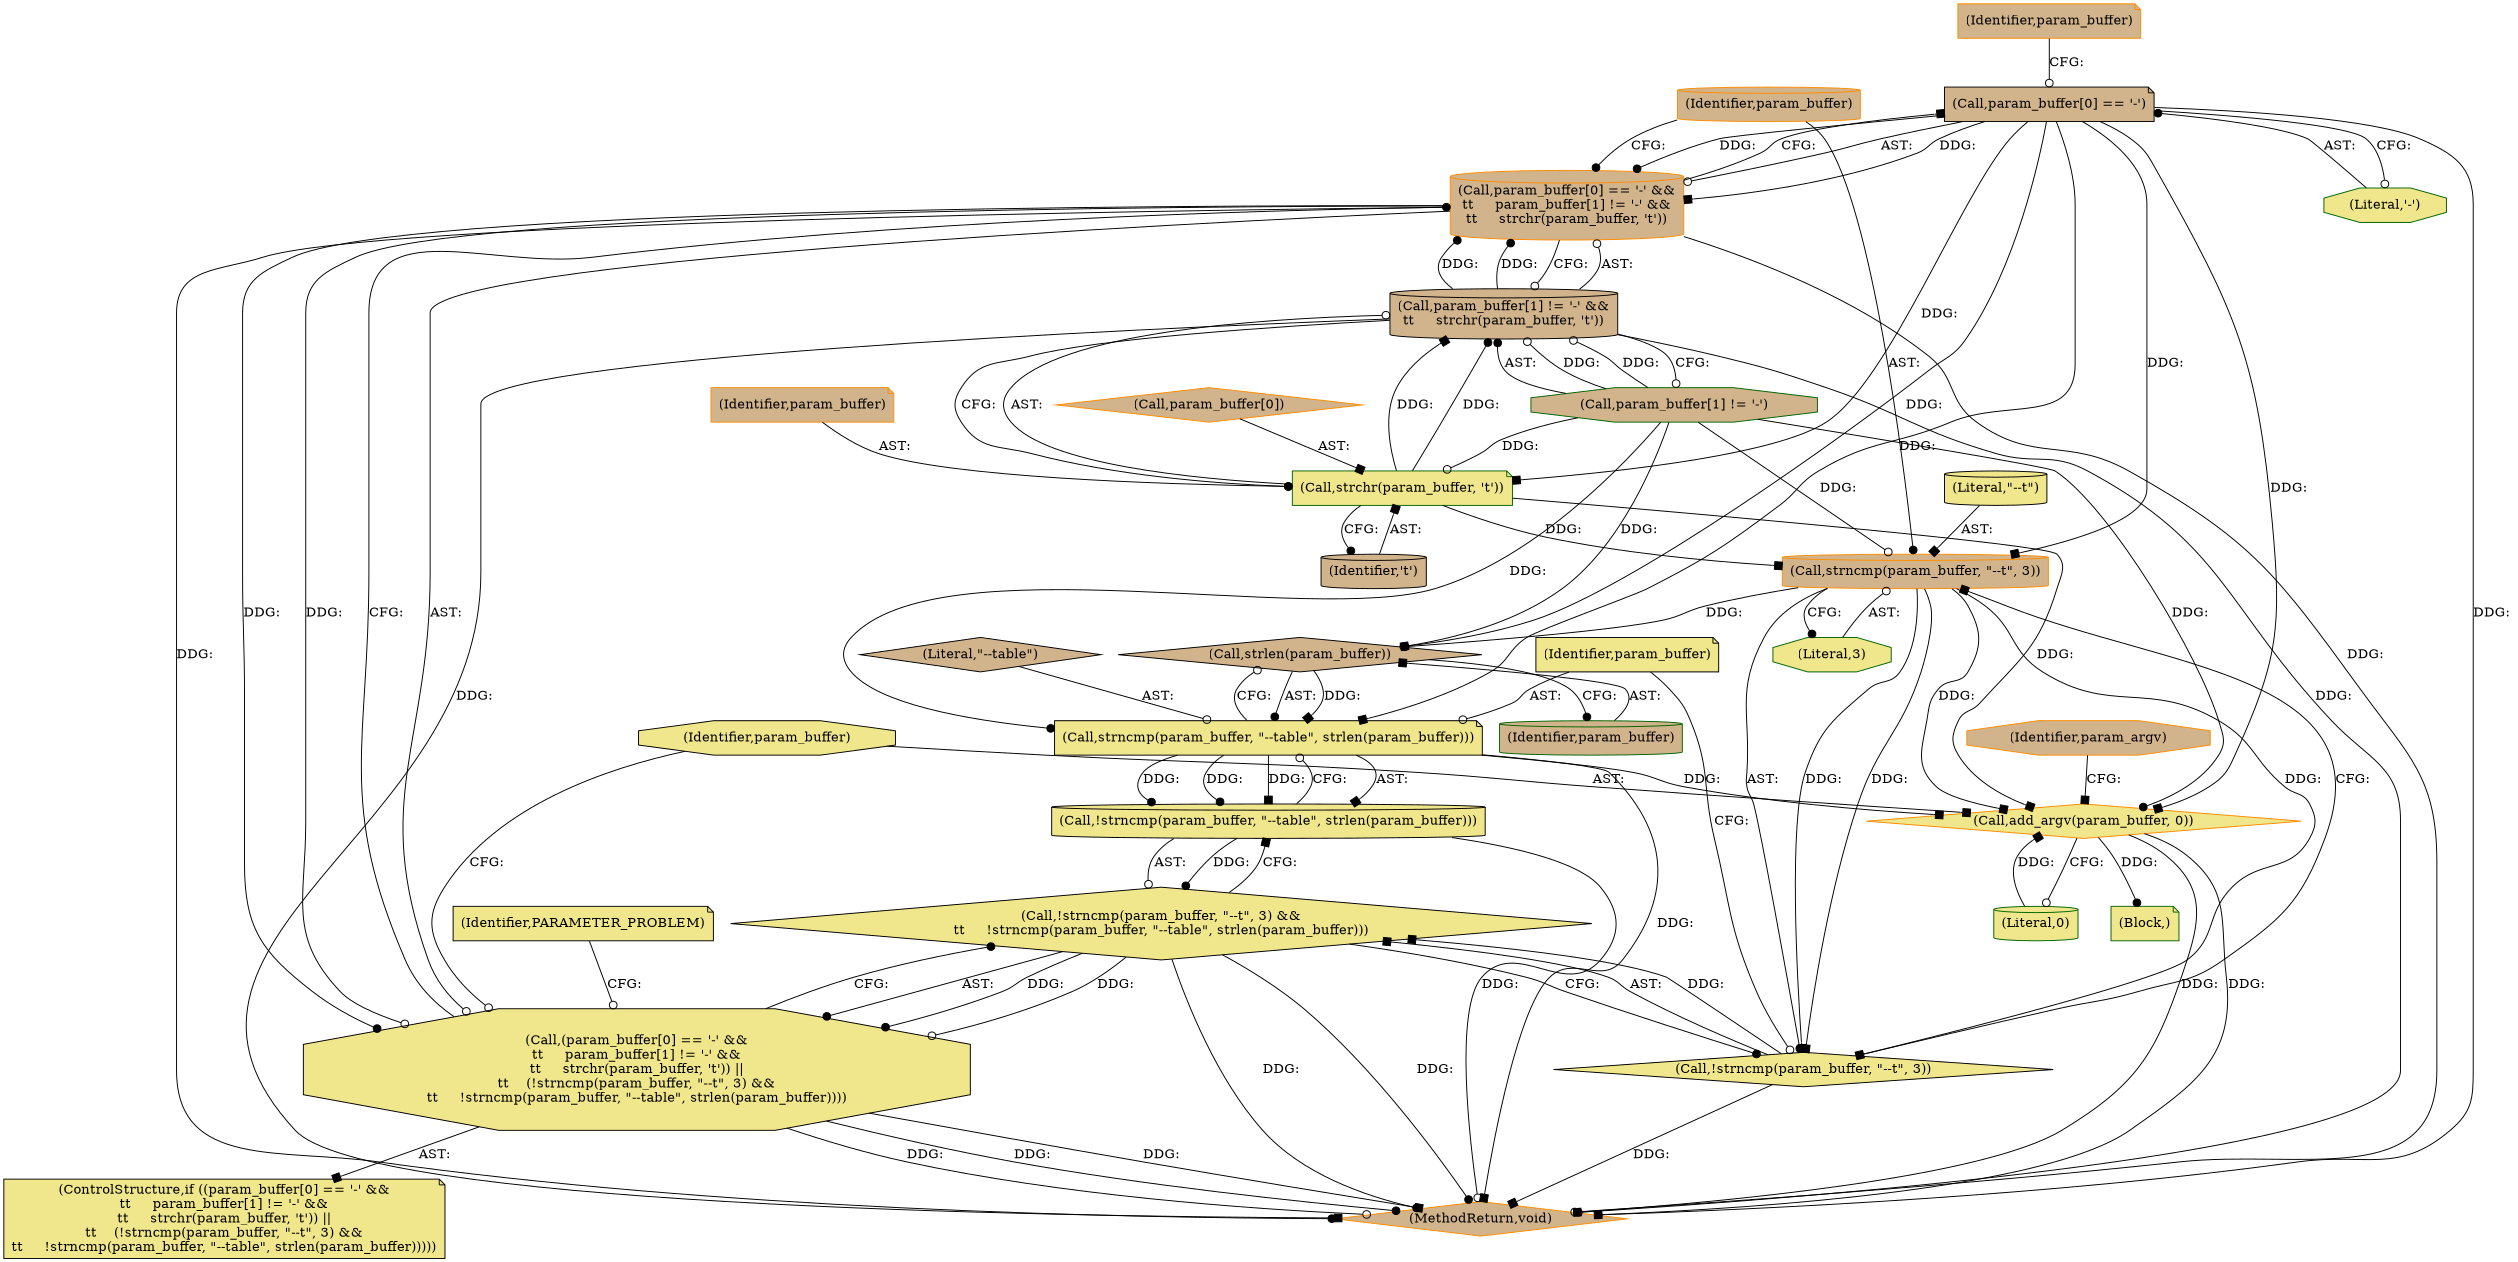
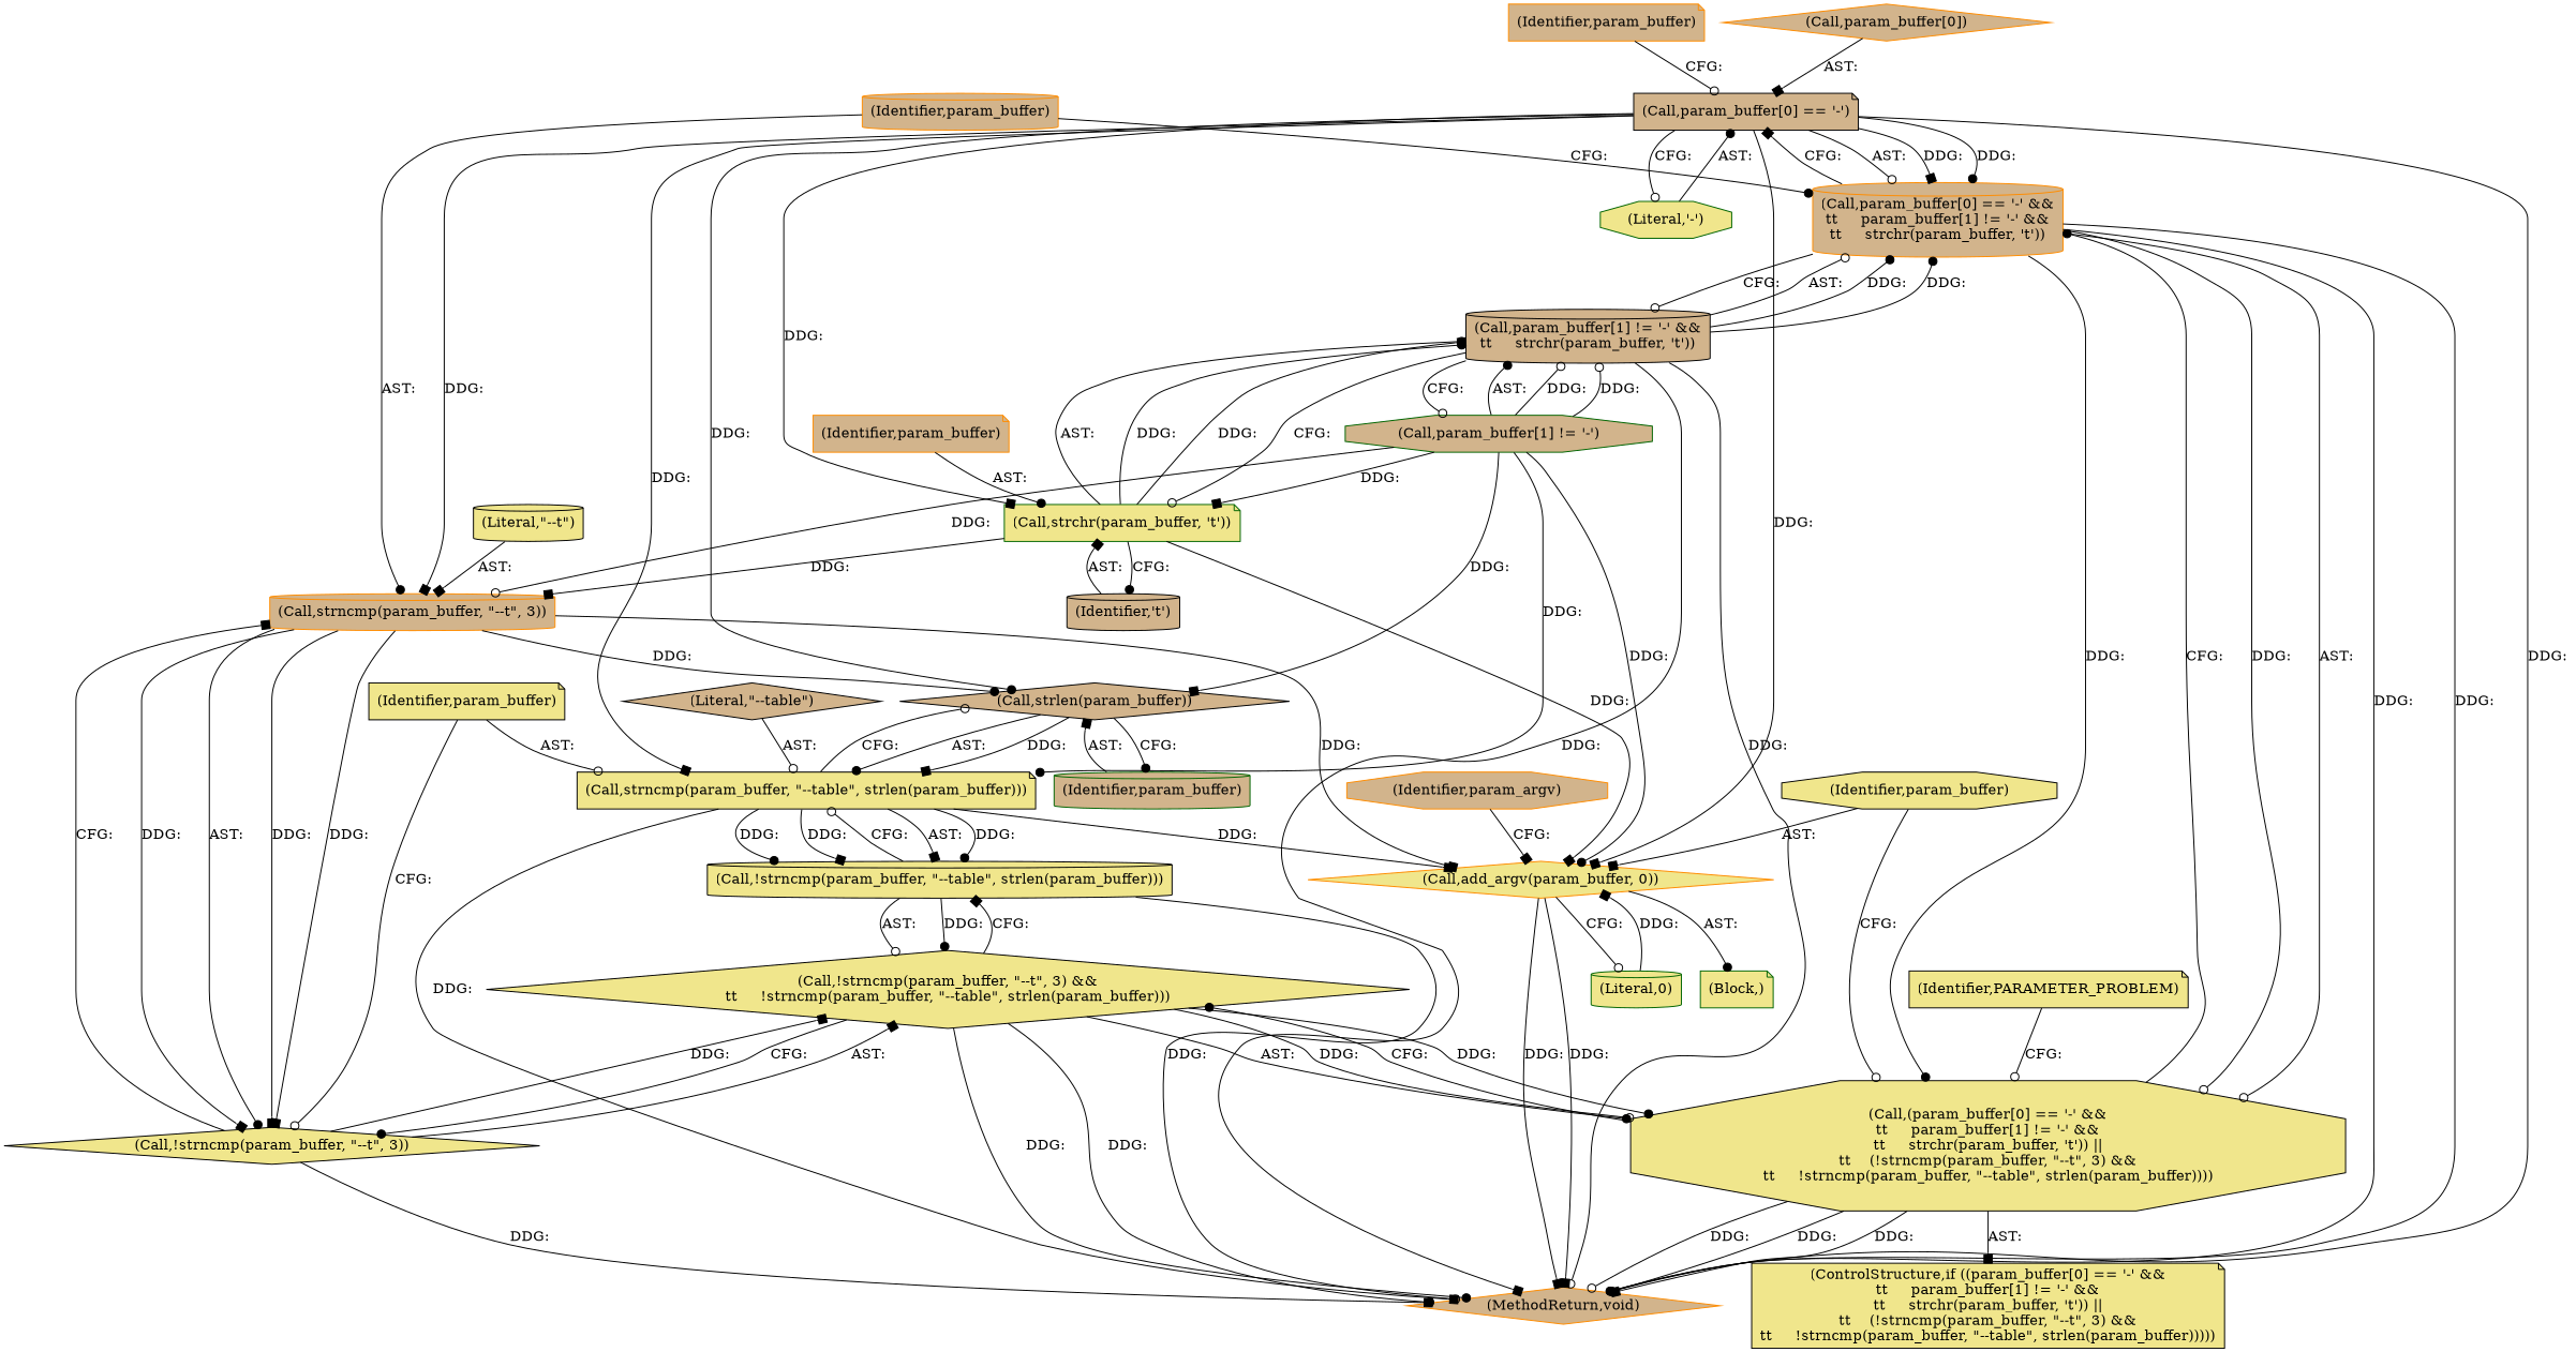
  digraph {
    node [color=black fillcolor=khaki shape=note style=filled]
    edge [arrowhead=box]
    n1 [fillcolor=tan label="(Call,param_buffer[0] == '-')"]
    n2 [color=darkorange fillcolor=tan label="(Call,param_buffer[0] == '-' &&\n\t\t     param_buffer[1] != '-' &&\n\t\t     strchr(param_buffer, 't'))" shape=cylinder]
    n3 [color=darkgreen label="(Call,strchr(param_buffer, 't'))"]
    n4 [color=darkorange fillcolor=tan label="(Call,strncmp(param_buffer, \"--t\", 3))" shape=cylinder]
    n5 [fillcolor=tan label="(Call,strlen(param_buffer))" shape=diamond]
    n6 [label="(Call,strncmp(param_buffer, \"--table\", strlen(param_buffer)))"]
    n7 [color=darkorange label="(Call,add_argv(param_buffer, 0))" shape=diamond]
    n8 [color=darkgreen label="(Literal,'-')" shape=octagon]
    n9 [color=darkorange fillcolor=tan label="(MethodReturn,void)" shape=diamond]
    n10 [label="(Call,(param_buffer[0] == '-' &&\n\t\t     param_buffer[1] != '-' &&\n\t\t     strchr(param_buffer, 't')) ||\n\t\t    (!strncmp(param_buffer, \"--t\", 3) &&\n\t\t     !strncmp(param_buffer, \"--table\", strlen(param_buffer))))" shape=octagon]
    n11 [fillcolor=tan label="(Call,param_buffer[1] != '-' &&\n\t\t     strchr(param_buffer, 't'))" shape=cylinder]
    n12 [fillcolor=tan label="(Identifier,'t')" shape=cylinder]
    n13 [label="(Call,!strncmp(param_buffer, \"--t\", 3))" shape=diamond]
-   n14 [color=darkgreen label="(Literal,3)" shape=octagon]
    n15 [color=darkgreen fillcolor=tan label="(Identifier,param_buffer)" shape=cylinder]
    n16 [label="(Call,!strncmp(param_buffer, \"--table\", strlen(param_buffer)))" shape=cylinder]
    n17 [color=darkgreen label="(Block,)"]
    n18 [color=darkgreen label="(Literal,0)" shape=cylinder]
    n19 [label="(Call,!strncmp(param_buffer, \"--t\", 3) &&\n\t\t     !strncmp(param_buffer, \"--table\", strlen(param_buffer)))" shape=diamond]
    n20 [label="(ControlStructure,if ((param_buffer[0] == '-' &&\n\t\t     param_buffer[1] != '-' &&\n\t\t     strchr(param_buffer, 't')) ||\n\t\t    (!strncmp(param_buffer, \"--t\", 3) &&\n\t\t     !strncmp(param_buffer, \"--table\", strlen(param_buffer)))))"]
    n21 [color=darkgreen fillcolor=tan label="(Call,param_buffer[1] != '-')" shape=octagon]
    n22 [color=darkorange fillcolor=tan label="(Identifier,param_buffer)" shape=cylinder]
    n23 [color=darkorange fillcolor=tan label="(Identifier,param_buffer)"]
    n24 [label="(Identifier,param_buffer)" shape=octagon]
    n25 [label="(Literal,\"--t\")" shape=cylinder]
    n26 [color=darkorange fillcolor=tan label="(Identifier,param_argv)" shape=octagon]
    n27 [color=darkorange fillcolor=tan label="(Identifier,param_buffer)"]
    n28 [fillcolor=tan label="(Literal,\"--table\")" shape=diamond]
    n29 [label="(Identifier,PARAMETER_PROBLEM)"]
    n30 [color=darkorange fillcolor=tan label="(Call,param_buffer[0])" shape=diamond]
    n31 [label="(Identifier,param_buffer)"]
    n1 -> n2 [arrowhead=odot label="AST: "]
    n1 -> n2 [label="DDG: "]
    n1 -> n2 [arrowhead=dot label="DDG: "]
    n1 -> n3 [label="DDG: "]
    n1 -> n4 [label="DDG: "]
-   n1 -> n5 [arrowhead=odot label="DDG: "]
+   n1 -> n5 [arrowhead=dot label="DDG: "]
    n1 -> n6 [label="DDG: "]
    n1 -> n7 [label="DDG: "]
    n1 -> n8 [arrowhead=odot label="CFG: "]
    n1 -> n9 [arrowhead=dot label="DDG: "]
    n2 -> n1 [label="CFG: "]
    n2 -> n9 [arrowhead=dot label="DDG: "]
    n2 -> n9 [arrowhead=odot label="DDG: "]
    n2 -> n10 [arrowhead=odot label="AST: "]
    n2 -> n10 [arrowhead=dot label="DDG: "]
    n2 -> n10 [arrowhead=odot label="DDG: "]
    n2 -> n11 [arrowhead=odot label="CFG: "]
    n3 -> n4 [label="DDG: "]
    n3 -> n7 [label="DDG: "]
    n3 -> n11 [arrowhead=odot label="AST: "]
    n3 -> n11 [arrowhead=dot label="DDG: "]
    n3 -> n11 [label="DDG: "]
    n3 -> n12 [arrowhead=dot label="CFG: "]
    n4 -> n5 [arrowhead=dot label="DDG: "]
    n4 -> n7 [label="DDG: "]
    n4 -> n13 [arrowhead=dot label="AST: "]
    n4 -> n13 [label="DDG: "]
    n4 -> n13 [label="DDG: "]
    n4 -> n13 [label="DDG: "]
-   n4 -> n14 [arrowhead=dot label="CFG: "]
    n5 -> n6 [arrowhead=dot label="AST: "]
    n5 -> n6 [label="DDG: "]
    n5 -> n15 [arrowhead=dot label="CFG: "]
    n6 -> n5 [arrowhead=odot label="CFG: "]
    n6 -> n7 [label="DDG: "]
    n6 -> n9 [label="DDG: "]
    n6 -> n16 [label="AST: "]
    n6 -> n16 [arrowhead=dot label="DDG: "]
    n6 -> n16 [arrowhead=dot label="DDG: "]
    n6 -> n16 [label="DDG: "]
    n7 -> n9 [label="DDG: "]
    n7 -> n9 [label="DDG: "]
-   n7 -> n17 [arrowhead=dot label="DDG: "]
+   n7 -> n17 [arrowhead=dot label="AST: "]
    n7 -> n18 [arrowhead=odot label="CFG: "]
    n8 -> n1 [arrowhead=dot label="AST: "]
    n10 -> n2 [arrowhead=dot label="CFG: "]
    n10 -> n9 [arrowhead=dot label="DDG: "]
    n10 -> n9 [label="DDG: "]
    n10 -> n9 [arrowhead=odot label="DDG: "]
    n10 -> n19 [arrowhead=dot label="CFG: "]
    n10 -> n20 [label="AST: "]
    n11 -> n2 [arrowhead=odot label="AST: "]
    n11 -> n2 [arrowhead=dot label="DDG: "]
    n11 -> n2 [arrowhead=dot label="DDG: "]
    n11 -> n3 [arrowhead=odot label="CFG: "]
    n11 -> n9 [arrowhead=odot label="DDG: "]
    n11 -> n9 [label="DDG: "]
    n11 -> n21 [arrowhead=odot label="CFG: "]
    n12 -> n3 [label="AST: "]
    n13 -> n4 [label="CFG: "]
    n13 -> n9 [label="DDG: "]
    n13 -> n19 [label="AST: "]
    n13 -> n19 [label="DDG: "]
-   n14 -> n4 [arrowhead=odot label="AST: "]
    n15 -> n5 [label="AST: "]
    n16 -> n6 [arrowhead=odot label="CFG: "]
    n16 -> n9 [arrowhead=odot label="DDG: "]
    n16 -> n19 [arrowhead=odot label="AST: "]
    n16 -> n19 [arrowhead=dot label="DDG: "]
    n18 -> n7 [label="DDG: "]
    n19 -> n9 [arrowhead=dot label="DDG: "]
    n19 -> n9 [arrowhead=dot label="DDG: "]
    n19 -> n10 [arrowhead=dot label="AST: "]
    n19 -> n10 [arrowhead=odot label="DDG: "]
    n19 -> n10 [arrowhead=dot label="DDG: "]
    n19 -> n13 [arrowhead=dot label="CFG: "]
    n19 -> n16 [label="CFG: "]
-   n21 -> n3 [arrowhead=odot label="DDG: "]
+   n21 -> n3 [label="DDG: "]
    n21 -> n4 [arrowhead=odot label="DDG: "]
    n21 -> n5 [label="DDG: "]
    n21 -> n6 [arrowhead=dot label="DDG: "]
    n21 -> n7 [arrowhead=dot label="DDG: "]
    n21 -> n11 [arrowhead=dot label="AST: "]
    n21 -> n11 [arrowhead=odot label="DDG: "]
    n21 -> n11 [arrowhead=odot label="DDG: "]
    n22 -> n2 [arrowhead=dot label="CFG: "]
    n22 -> n4 [arrowhead=dot label="AST: "]
    n23 -> n1 [arrowhead=odot label="CFG: "]
    n24 -> n7 [label="AST: "]
    n24 -> n10 [arrowhead=odot label="CFG: "]
    n25 -> n4 [label="AST: "]
    n26 -> n7 [label="CFG: "]
    n27 -> n3 [arrowhead=dot label="AST: "]
    n28 -> n6 [arrowhead=odot label="AST: "]
    n29 -> n10 [arrowhead=odot label="CFG: "]
-   n30 -> n3 [label="AST: "]
+   n30 -> n1 [label="AST: "]
    n31 -> n6 [arrowhead=odot label="AST: "]
    n31 -> n13 [arrowhead=odot label="CFG: "]
  }
